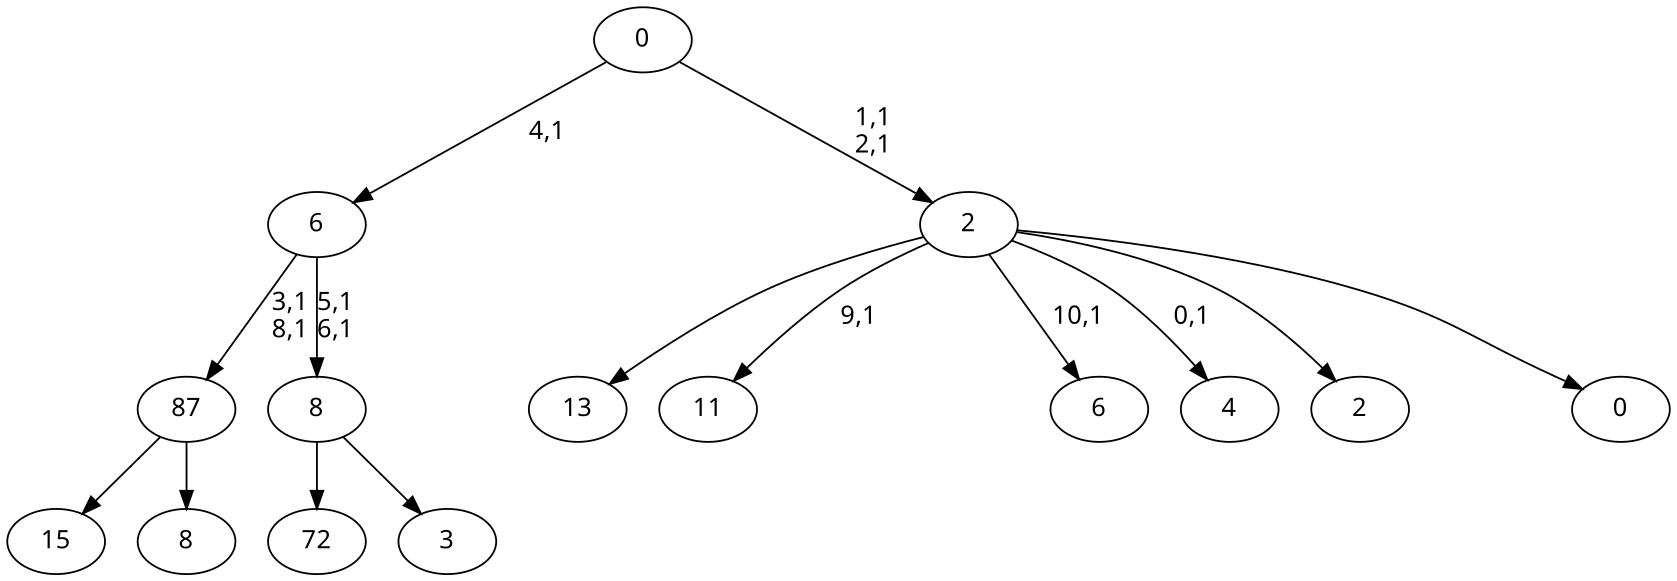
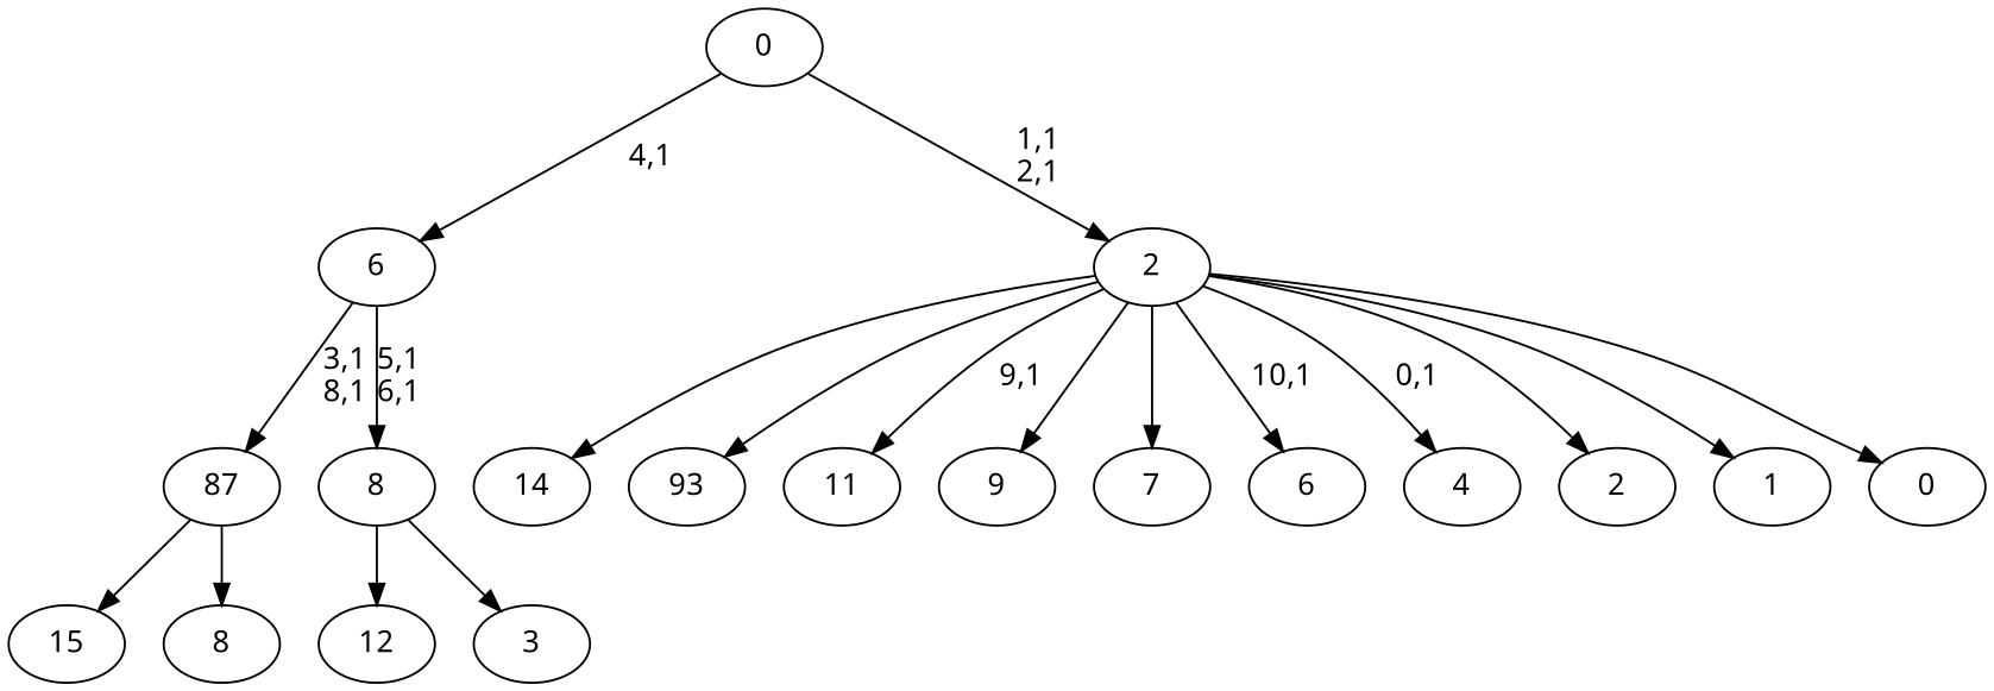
  digraph {
    fontname="Noto Sans"
    node [fontname="Noto Sans"]
    edge [fontname="Noto Sans"]
    n1 [label=15]
-   n3 [label=13]
-   n4 [label=72]
+   n2 [label=14]
+   n3 [label=93]
+   n4 [label=12]
    n5 [label=11]
+   n6 [label=9]
    n7 [label=8]
    n8 [label=87]
+   n9 [label=7]
    n10 [label=6]
    n11 [label=4]
    n12 [label=3]
    8
    6
    n15 [label=2]
+   n16 [label=1]
    n17 [label=0]
    2
    0
    n8 -> n1
    n8 -> n7
    8 -> n4
    8 -> n12
    6 -> n8 [label="3,1\n8,1"]
    6 -> 8 [label="5,1\n6,1"]
+   2 -> n2
    2 -> n3
    2 -> n5 [label="9,1"]
+   2 -> n6
+   2 -> n9
    2 -> n10 [label="10,1"]
    2 -> n11 [label="0,1"]
    2 -> n15
+   2 -> n16
    2 -> n17
    0 -> 6 [label="4,1"]
    0 -> 2 [label="1,1\n2,1"]
  }
